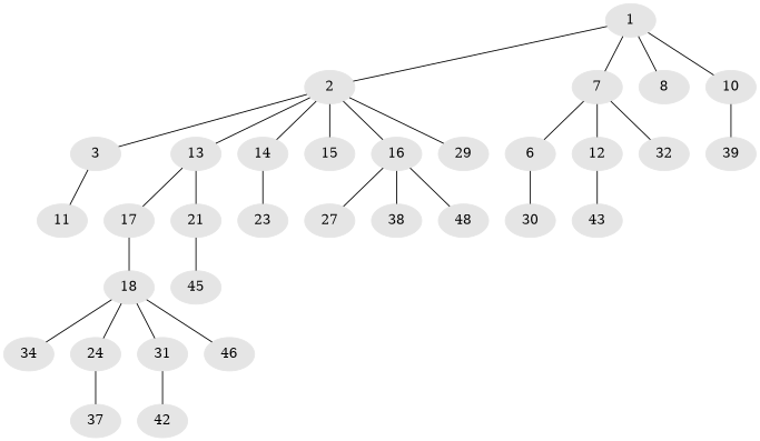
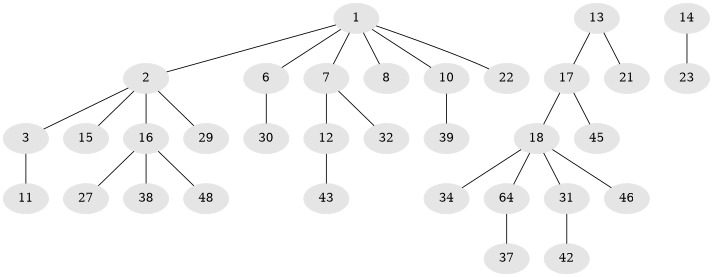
  graph {
    node [color=gray90 style=filled]
    1 [super="+5"]
    2 [super="+4"]
    6
    7 [super="+9"]
    8 [super="+20"]
    10
+   22
    3
    13
    14 [super="+25"]
    15
    16 [super="+28"]
    29 [super="+41"]
    30 [super="+35"]
    12 [super="+36"]
    32
    39 [super="+50"]
    11 [super="+33"]
    17 [super="+19"]
    21 [super="+49"]
    23
    27
    38 [super="+44"]
    48
    43
    18 [super="+26"]
    45
    34
-   24 [super="+40"]
+   24 [super="+40" label=64]
    31
    46
    37
    42 [super="+47"]
    1 -- 2
-   7 -- 6
+   1 -- 6
    1 -- 7
    1 -- 8
    1 -- 10
+   1 -- 22
    2 -- 3
-   2 -- 13
-   2 -- 14
    2 -- 15
    2 -- 16
    2 -- 29
    6 -- 30
    7 -- 12
    7 -- 32
    10 -- 39
    3 -- 11
    13 -- 17
    13 -- 21
    14 -- 23
    16 -- 27
    16 -- 38
    16 -- 48
    12 -- 43
    17 -- 18
-   21 -- 45
+   17 -- 45
    18 -- 34
    18 -- 24
    18 -- 31
    18 -- 46
    24 -- 37
    31 -- 42
  }
